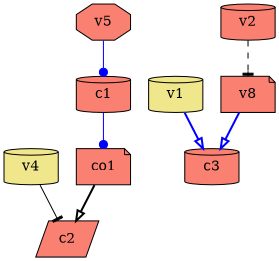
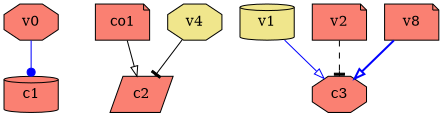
  strict digraph {
    node [fillcolor=salmon shape=cylinder style=filled]
    edge [arrowhead=onormal color=blue style=solid weight=1]
    c1
    co1 [shape=note]
    c2 [shape=parallelogram]
    v1 [fillcolor=khaki]
-   c3
-   v2
+   c3 [shape=octagon]
+   v2 [shape=note]
    n7 [label=v8 shape=note]
-   v4 [fillcolor=khaki]
-   v5 [shape=octagon]
-   c1 -> co1 [arrowhead=dot]
-   co1 -> c2 [color=black style=bold]
-   v1 -> c3 [style=bold]
-   v2 -> n7 [arrowhead=tee color=black style=dashed]
+   v4 [fillcolor=khaki shape=octagon]
+   v5 [shape=octagon label=v0]
+   co1 -> c2 [color=black]
+   v1 -> c3
+   v2 -> c3 [arrowhead=tee color=black style=dashed]
    n7 -> c3 [style=bold]
    v4 -> c2 [arrowhead=tee color=black]
    v5 -> c1 [arrowhead=dot]
  }
